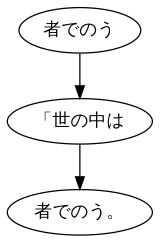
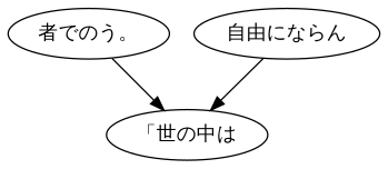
  digraph {
    fontname="EB Garamond"
    node [fontname="EB Garamond"]
    edge [fontname="EB Garamond"]
    n1 [label="「世の中は"]
    n2 [label="者でのう。"]
-   n3 [label="者でのう"]
-   n1 -> n2
+   n3 [label="自由にならん"]
+   n2 -> n1
    n3 -> n1
  }
